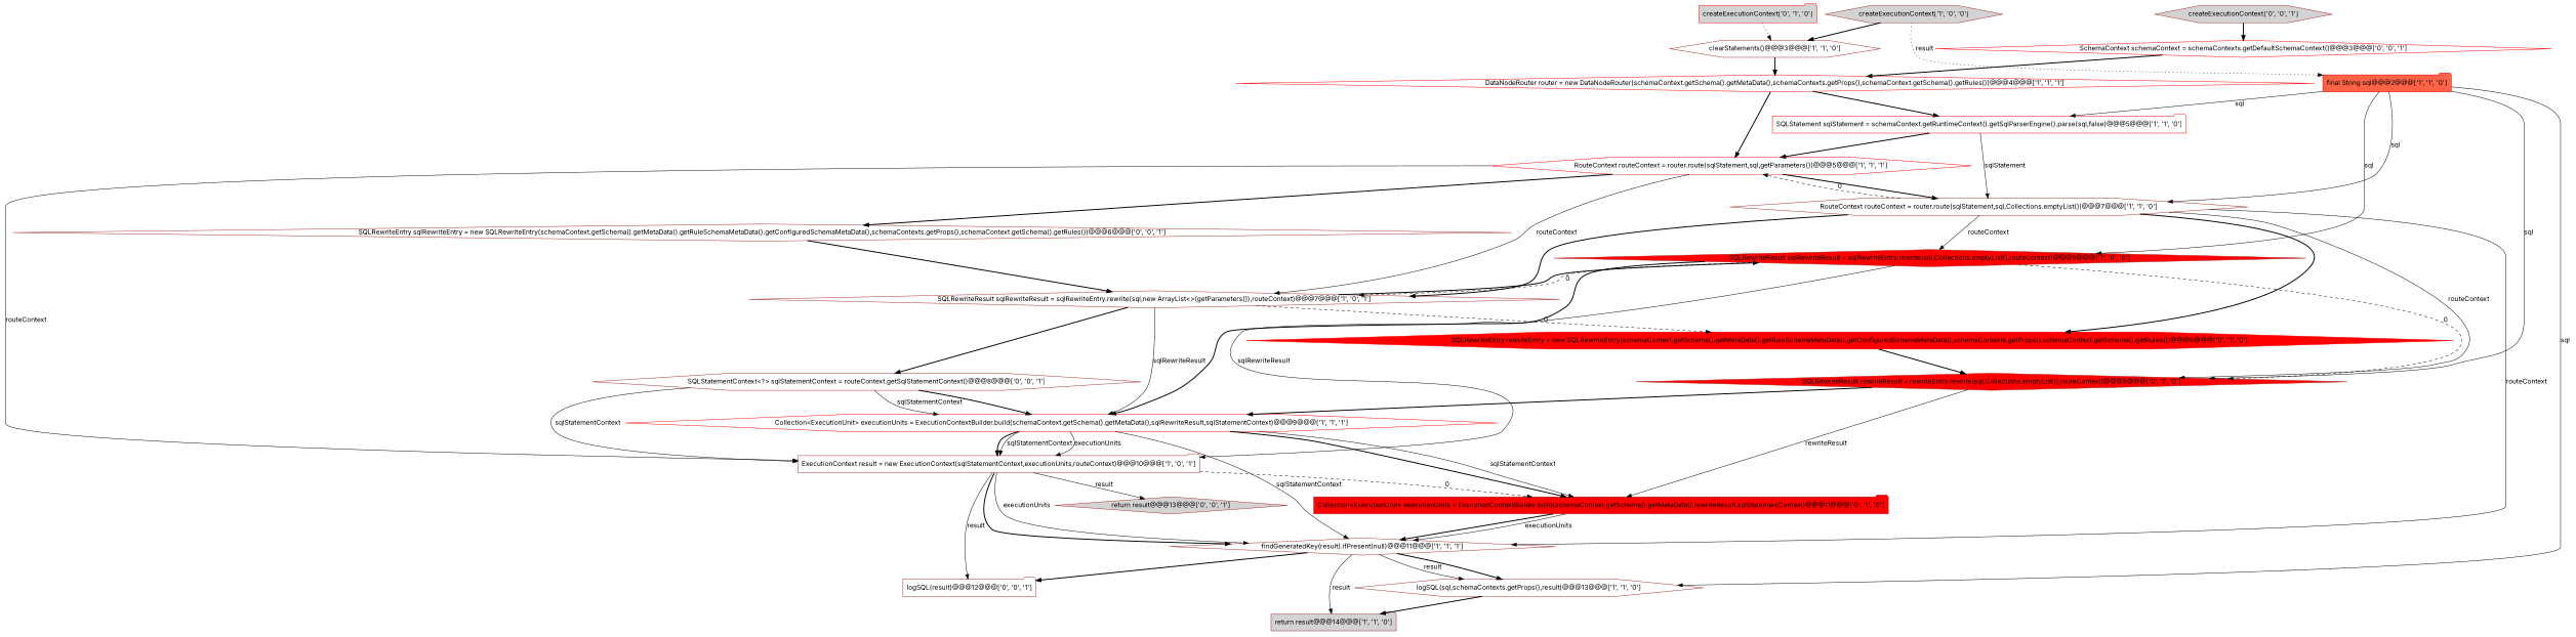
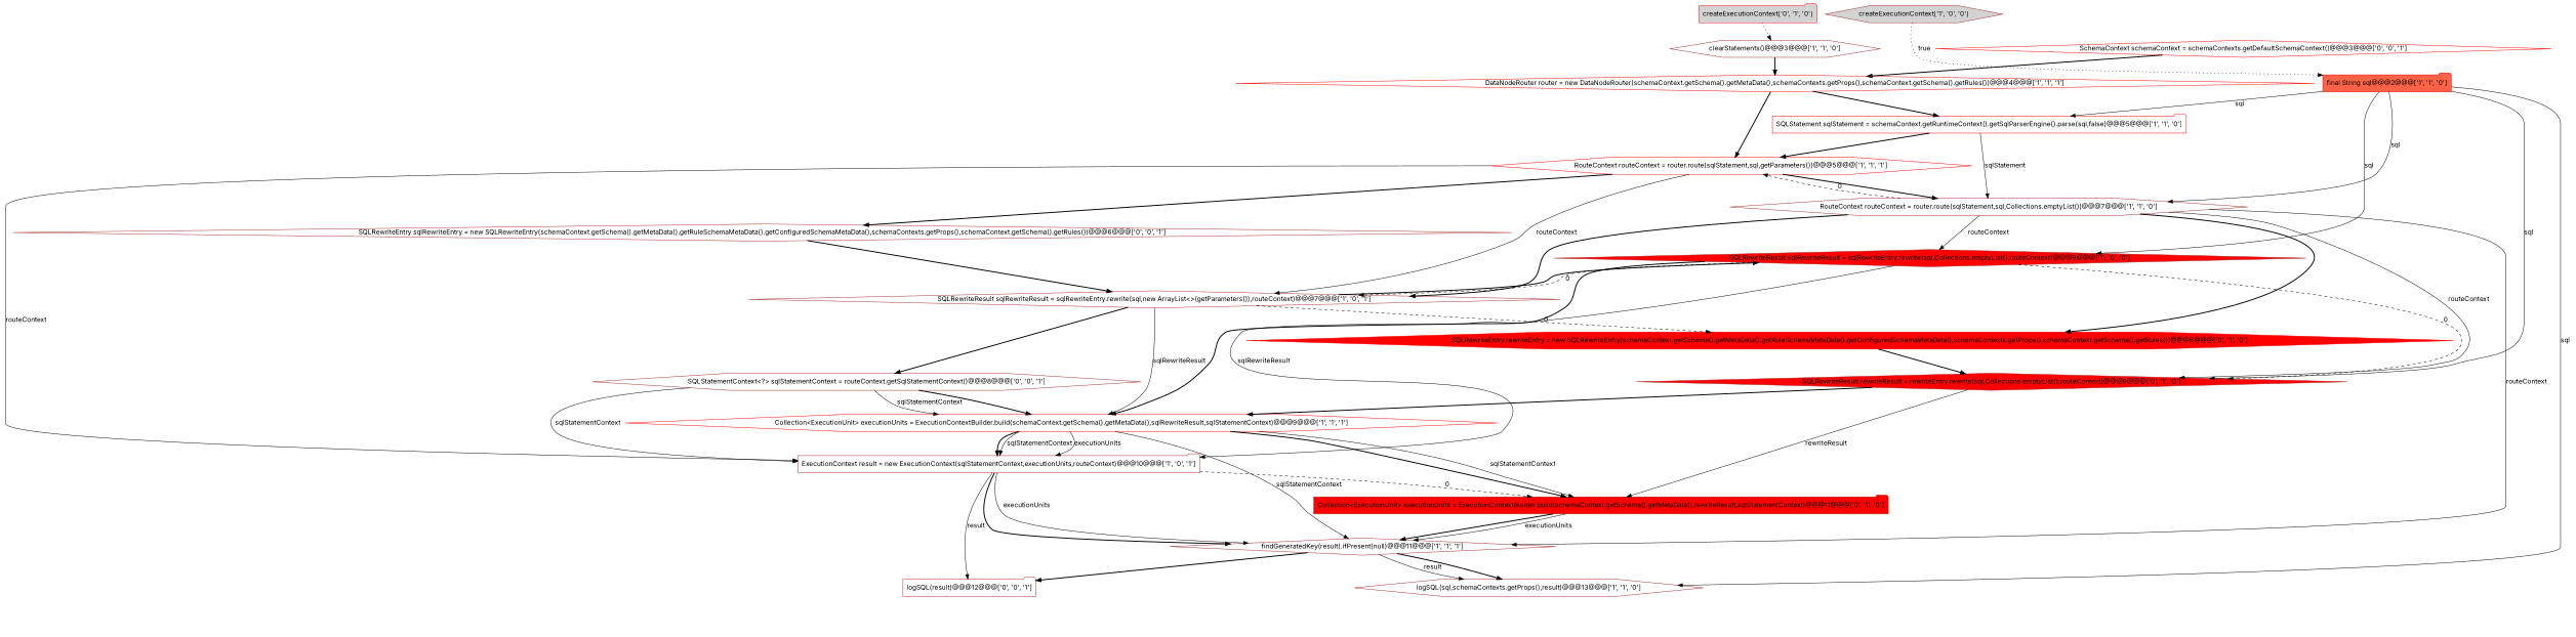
  digraph {
    fontname=Inter
    node [color=brown fillcolor=white fontname=Inter shape=hexagon style=filled]
    edge [fontname=Inter style=solid]
    n1 [label="logSQL(result)@@@12@@@['0', '0', '1']" shape=folder]
-   n2 [fillcolor=lightgray label="return result@@@13@@@['0', '0', '1']" shape=diamond]
-   n3 [fillcolor=lightgray label="createExecutionContext['0', '0', '1']"]
    n4 [color=red label="SchemaContext schemaContext = schemaContexts.getDefaultSchemaContext()@@@3@@@['0', '0', '1']" shape=diamond]
    n5 [color=red label="DataNodeRouter router = new DataNodeRouter(schemaContext.getSchema().getMetaData(),schemaContexts.getProps(),schemaContext.getSchema().getRules())@@@4@@@['1', '1', '1']" shape=diamond]
    n6 [label="ExecutionContext result = new ExecutionContext(sqlStatementContext,executionUnits,routeContext)@@@10@@@['1', '0', '1']" shape=folder]
    n7 [label="findGeneratedKey(result).ifPresent(null)@@@11@@@['1', '1', '1']" shape=diamond]
    n8 [fillcolor=red label="Collection<ExecutionUnit> executionUnits = ExecutionContextBuilder.build(schemaContext.getSchema().getMetaData(),rewriteResult,sqlStatementContext)@@@11@@@['0', '1', '0']" shape=folder]
-   n9 [fillcolor=lightgray label="return result@@@14@@@['1', '1', '0']" shape=folder]
    n10 [label="logSQL(sql,schemaContexts.getProps(),result)@@@13@@@['1', '1', '0']"]
    n11 [label="SQLRewriteResult sqlRewriteResult = sqlRewriteEntry.rewrite(sql,new ArrayList<>(getParameters()),routeContext)@@@7@@@['1', '0', '1']" shape=diamond]
    n12 [label="SQLStatementContext<?> sqlStatementContext = routeContext.getSqlStatementContext()@@@8@@@['0', '0', '1']"]
    n13 [fillcolor=red label="SQLRewriteResult sqlRewriteResult = sqlRewriteEntry.rewrite(sql,Collections.emptyList(),routeContext)@@@9@@@['1', '0', '0']" shape=diamond]
    n14 [color=red label="Collection<ExecutionUnit> executionUnits = ExecutionContextBuilder.build(schemaContext.getSchema().getMetaData(),sqlRewriteResult,sqlStatementContext)@@@9@@@['1', '1', '1']"]
    n15 [color=red fillcolor=red label="SQLRewriteEntry rewriteEntry = new SQLRewriteEntry(schemaContext.getSchema().getMetaData().getRuleSchemaMetaData().getConfiguredSchemaMetaData(),schemaContexts.getProps(),schemaContext.getSchema().getRules())@@@8@@@['0', '1', '0']"]
    n16 [fillcolor=red label="SQLRewriteResult rewriteResult = rewriteEntry.rewrite(sql,Collections.emptyList(),routeContext)@@@9@@@['0', '1', '0']" shape=diamond]
    n17 [color=red label="SQLStatement sqlStatement = schemaContext.getRuntimeContext().getSqlParserEngine().parse(sql,false)@@@5@@@['1', '1', '0']" shape=folder]
    n18 [color=red label="RouteContext routeContext = router.route(sqlStatement,sql,getParameters())@@@5@@@['1', '1', '1']"]
    n19 [label="RouteContext routeContext = router.route(sqlStatement,sql,Collections.emptyList())@@@7@@@['1', '1', '0']"]
    n20 [label="SQLRewriteEntry sqlRewriteEntry = new SQLRewriteEntry(schemaContext.getSchema().getMetaData().getRuleSchemaMetaData().getConfiguredSchemaMetaData(),schemaContexts.getProps(),schemaContext.getSchema().getRules())@@@6@@@['0', '0', '1']" shape=diamond]
    n21 [label="clearStatements()@@@3@@@['1', '1', '0']"]
    n22 [fillcolor=lightgray label="createExecutionContext['1', '0', '0']"]
    n23 [color=red fillcolor=tomato label="final String sql@@@2@@@['1', '1', '0']" shape=folder]
    n24 [color=red fillcolor=lightgray label="createExecutionContext['0', '1', '0']" shape=folder]
-   n3 -> n4 [style=bold]
    n4 -> n5 [style=bold]
    n5 -> n17 [style=bold]
    n5 -> n18 [style=bold]
    n6 -> n1 [label=result]
-   n6 -> n2 [label=result]
    n6 -> n7 [style=bold]
    n6 -> n7 [label=executionUnits]
    n6 -> n8 [label=0 style=dashed]
    n7 -> n1 [style=bold]
-   n7 -> n9 [label=result]
    n7 -> n10 [style=bold]
    n7 -> n10 [label=result]
    n8 -> n7 [style=bold]
    n8 -> n7 [label=executionUnits]
-   n10 -> n9 [style=bold]
    n11 -> n12 [style=bold]
    n11 -> n13 [style=bold]
    n11 -> n14 [label=sqlRewriteResult]
    n11 -> n15 [label=0 style=dashed]
    n12 -> n6 [label=sqlStatementContext]
    n12 -> n14 [style=bold]
    n12 -> n14 [label=sqlStatementContext]
    n13 -> n6 [label=sqlRewriteResult]
    n13 -> n11 [label=0 style=dashed]
    n13 -> n14 [style=bold]
    n13 -> n16 [label=0 style=dashed]
    n14 -> n6 [label=sqlStatementContext]
    n14 -> n6 [label=executionUnits]
    n14 -> n6 [style=bold]
    n14 -> n7 [label=sqlStatementContext]
    n14 -> n8 [style=bold]
    n14 -> n8 [label=sqlStatementContext]
    n15 -> n16 [style=bold]
    n16 -> n8 [label=rewriteResult]
    n16 -> n14 [style=bold]
    n17 -> n18 [style=bold]
    n17 -> n19 [label=sqlStatement]
    n18 -> n6 [label=routeContext]
    n18 -> n11 [label=routeContext]
    n18 -> n19 [style=bold]
    n18 -> n20 [style=bold]
    n19 -> n7 [label=routeContext]
    n19 -> n11 [style=bold]
    n19 -> n13 [label=routeContext]
    n19 -> n15 [style=bold]
    n19 -> n16 [label=routeContext]
    n19 -> n18 [label=0 style=dashed]
    n20 -> n11 [style=bold]
    n21 -> n5 [style=bold]
-   n22 -> n21 [style=bold]
-   n22 -> n23 [label=result style=dotted]
+   n22 -> n23 [label=true style=dotted]
    n23 -> n10 [label=sql]
    n23 -> n13 [label=sql]
    n23 -> n16 [label=sql]
    n23 -> n17 [label=sql]
    n23 -> n19 [label=sql]
    n24 -> n21 [style=dotted]
  }
